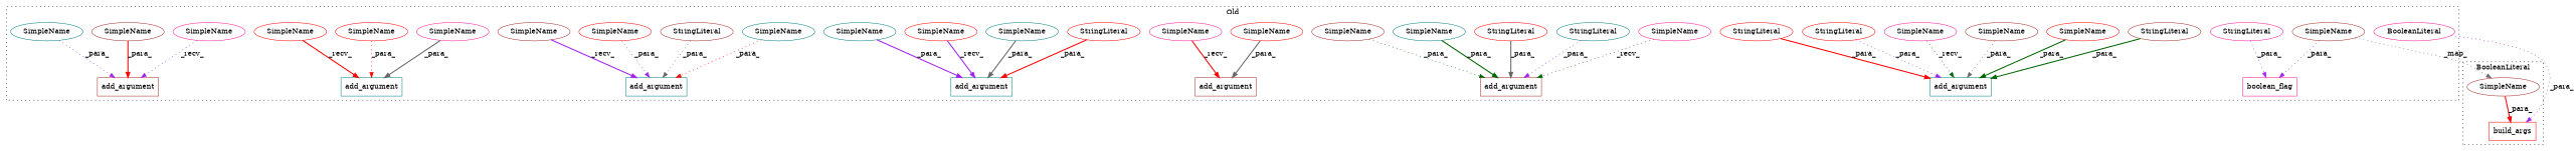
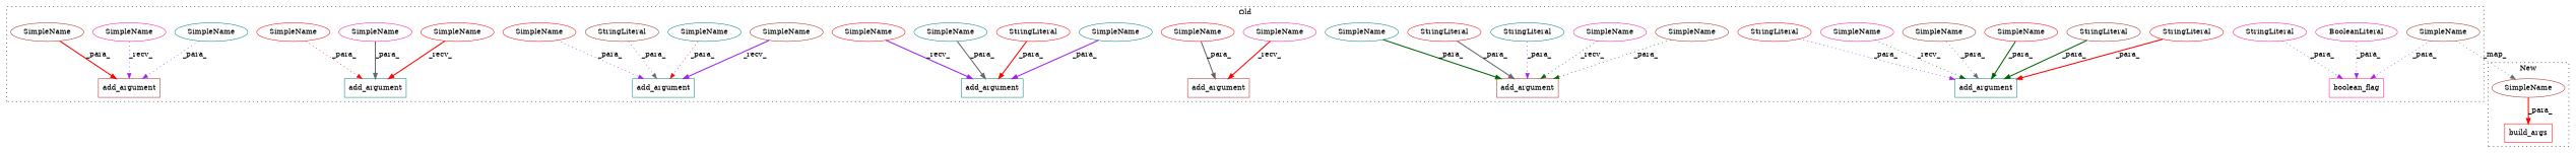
  digraph {
    node [a=42 color=brown l=6 shape=ellipse]
    edge [color=purple style=dotted]
    n1 [a=32 color=deeppink l="13,1" label=boolean_flag s="841,876" shape=box]
    n2 [a=32 l="13,1" label=add_argument s="771,834" shape=box]
    n3 [a=9 color=deeppink l=5 label=BooleanLiteral s=871]
    n4 [a=32 color=teal l="13,1" label=add_argument s="682,757" shape=box]
    n5 [a=32 l="13,1" label=add_argument s="556,584" shape=box]
    n6 [a=32 l="13,1" label=add_argument s="455,493" shape=box]
    n7 [a=32 color=teal l="13,1" label=add_argument s="507,542" shape=box]
    n8 [a=45 color=teal l=17 label=StringLiteral s=817]
    n9 [a=32 color=teal l="13,1" label=add_argument s="890,929" shape=box]
    n10 [a=45 color=deeppink l=9 label=StringLiteral s=861]
    n11 [a=32 color=teal l="13,1" label=add_argument s="598,668" shape=box]
    n12 [a=45 color=red l=32 label=StringLiteral s=725]
    n13 [a=45 color=red l=4 label=StringLiteral s=695]
    n14 [a=45 l=3 label=StringLiteral s=721]
    n15 [a=45 color=red l=3 label=StringLiteral s=813]
    n16 [a=45 color=red l=14 label=StringLiteral s=903]
    n17 [a=45 l=10 label=StringLiteral s=520]
    n18 [color=red l=3 label=SimpleName s=578]
    n19 [color=red l=3 label=SimpleName s=717]
    n20 [l=3 label=SimpleName s=809]
    n21 [label=SimpleName s=854]
    n22 [color=red label=SimpleName s=883]
    n23 [color=deeppink label=SimpleName s=675]
    n24 [color=red label=SimpleName s=591]
    n25 [color=deeppink label=SimpleName s=549]
    n26 [label=SimpleName s=500]
    n27 [color=deeppink label=SimpleName s=764]
    n28 [color=deeppink label=SimpleName s=448]
    n29 [color=red label=SimpleName s=627]
    n30 [color=red label=SimpleName s=531]
    n31 [label=SimpleName s=482]
    n32 [color=teal label=SimpleName s=918]
    n33 [color=teal l=4 label=SimpleName s=489]
    n34 [color=teal l=4 label=SimpleName s=804]
    n35 [color=teal l=4 label=SimpleName s=925]
    n36 [l=4 label=SimpleName s=712]
    n37 [color=deeppink l=4 label=SimpleName s=622]
    n38 [color=teal l=4 label=SimpleName s=538]
    n39 [a=32 color=red l="11,1" label=build_args s="1028,1045" shape=box]
    n40 [label=SimpleName s=1039]
    subgraph cluster_1 {
      label=Old
      style=dotted
      n1
      n2
      n3
      n4
      n5
      n6
      n7
      n8
      n9
      n10
      n11
      n12
      n13
      n14
      n15
      n16
      n17
      n18
      n19
      n20
      n21
      n22
      n23
      n24
      n25
      n26
      n27
      n28
      n29
      n30
      n31
      n32
      n33
      n34
      n35
      n36
      n37
      n38
    }
    subgraph cluster_2 {
-     label=BooleanLiteral
+     label=New
      style=dotted
      n39
      n40
    }
-   n3 -> n39 [label=_para_]
+   n3 -> n1 [label=_para_]
    n8 -> n2 [label=_para_]
    n10 -> n1 [label=_para_]
    n12 -> n4 [label=_para_]
    n13 -> n4 [color=red label=_para_ style=bold]
    n14 -> n4 [color=darkgreen label=_para_ style=bold]
    n15 -> n2 [color=gray40 label=_para_ style=bold]
    n16 -> n9 [color=red label=_para_ style=bold]
    n17 -> n7 [color=gray40 label=_para_]
    n18 -> n5 [color=gray40 label=_para_ style=bold]
    n19 -> n4 [color=darkgreen label=_para_ style=bold]
    n20 -> n2 [color=darkgreen label=_para_]
    n21 -> n1 [label=_para_]
    n21 -> n40 [color=gray40 label=_map_]
    n22 -> n9 [label=_recv_ style=bold]
    n23 -> n4 [color=darkgreen label=_recv_]
    n24 -> n11 [color=red label=_recv_ style=bold]
    n25 -> n5 [color=red label=_recv_ style=bold]
    n26 -> n7 [label=_recv_ style=bold]
    n27 -> n2 [color=darkgreen label=_recv_]
    n28 -> n6 [label=_recv_]
    n29 -> n11 [color=red label=_para_]
    n30 -> n7 [label=_para_]
    n31 -> n6 [color=red label=_para_ style=bold]
    n32 -> n9 [color=gray40 label=_para_ style=bold]
    n33 -> n6 [label=_para_]
    n34 -> n2 [color=darkgreen label=_para_ style=bold]
    n35 -> n9 [label=_para_ style=bold]
    n36 -> n4 [color=gray40 label=_para_]
    n37 -> n11 [color=gray40 label=_para_ style=bold]
    n38 -> n7 [color=red label=_para_]
    n40 -> n39 [color=red label=_para_ style=bold]
  }
